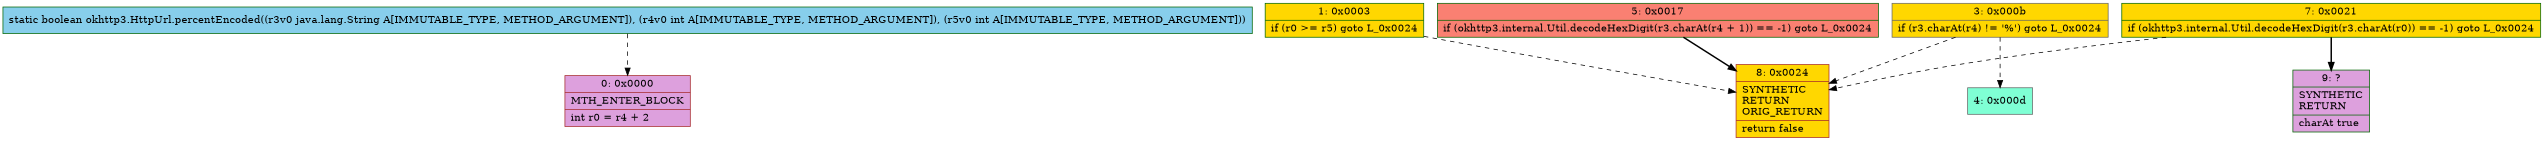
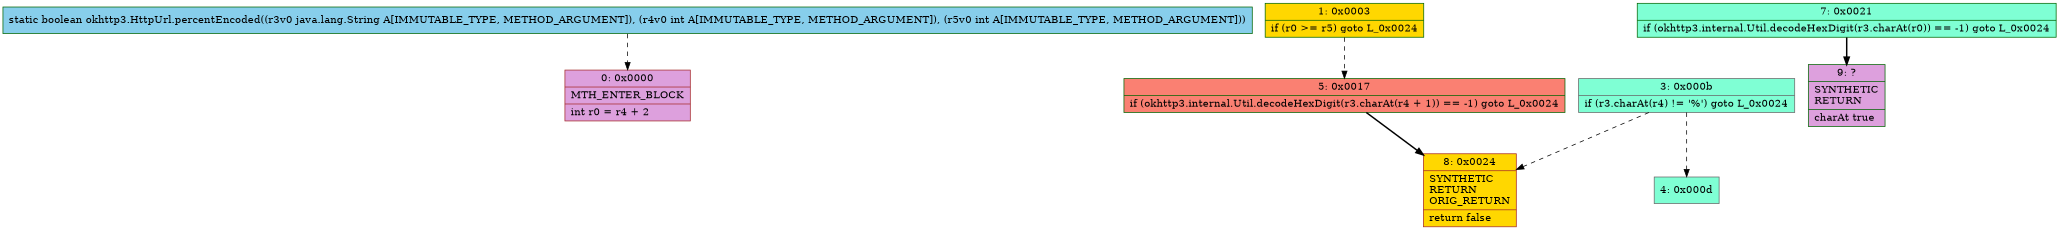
  digraph {
    node [color=darkgreen fillcolor=gold shape=record style=filled]
    edge [style=dashed]
    n1 [color=brown fillcolor=plum label="{0\:\ 0x0000|MTH_ENTER_BLOCK\l|int r0 = r4 + 2\l}"]
    n2 [label="{1\:\ 0x0003|if (r0 \>= r5) goto L_0x0024\l}"]
    n3 [color=brown label="{8\:\ 0x0024|SYNTHETIC\lRETURN\lORIG_RETURN\l|return false\l}"]
-   n4 [color=gray40 label="{3\:\ 0x000b|if (r3.charAt(r4) != '%') goto L_0x0024\l}"]
+   n4 [color=gray40 fillcolor=aquamarine label="{3\:\ 0x000b|if (r3.charAt(r4) != '%') goto L_0x0024\l}"]
    n5 [color=gray40 fillcolor=aquamarine label="{4\:\ 0x000d}"]
    n6 [fillcolor=salmon label="{5\:\ 0x0017|if (okhttp3.internal.Util.decodeHexDigit(r3.charAt(r4 + 1)) == \-1) goto L_0x0024\l}"]
-   n7 [label="{7\:\ 0x0021|if (okhttp3.internal.Util.decodeHexDigit(r3.charAt(r0)) == \-1) goto L_0x0024\l}"]
+   n7 [fillcolor=aquamarine label="{7\:\ 0x0021|if (okhttp3.internal.Util.decodeHexDigit(r3.charAt(r0)) == \-1) goto L_0x0024\l}"]
    n8 [fillcolor=plum label="{9\:\ ?|SYNTHETIC\lRETURN\l|charAt true\l}"]
    n9 [fillcolor=skyblue label="{static boolean okhttp3.HttpUrl.percentEncoded((r3v0 java.lang.String A[IMMUTABLE_TYPE, METHOD_ARGUMENT]), (r4v0 int A[IMMUTABLE_TYPE, METHOD_ARGUMENT]), (r5v0 int A[IMMUTABLE_TYPE, METHOD_ARGUMENT])) }"]
-   n2 -> n3
+   n2 -> n6
    n4 -> n3
    n4 -> n5
    n6 -> n3 [style=bold]
-   n7 -> n3
    n7 -> n8 [style=bold]
    n9 -> n1
  }
